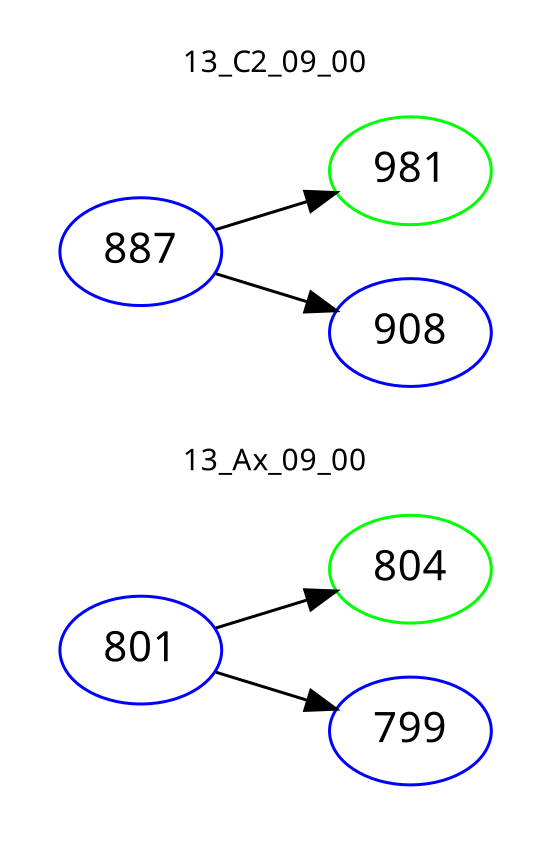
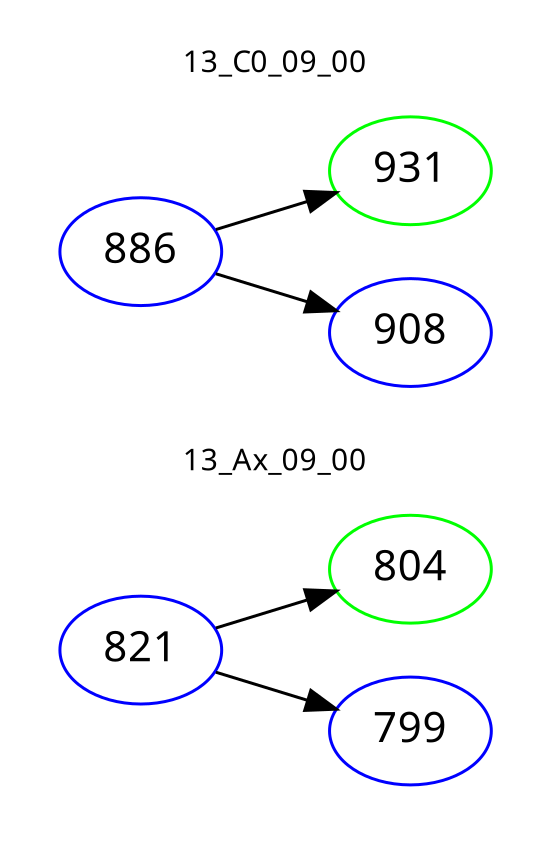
  digraph {
    fontname="Noto Sans"
    rankdir=LR
    node [color=blue fontname="Noto Sans"]
    edge [color=black fontname="Noto Sans"]
-   n1 [label=801]
+   n1 [label=821]
    n2 [label=799]
    n3 [color=green label=804]
-   n4 [label=887]
+   n4 [label=886]
    n5 [label=908]
-   n6 [color=green label=981]
+   n6 [color=green label=931]
    subgraph cluster_1 {
      color=white
      fontsize=10
      label="13_Ax_09_00"
      n1
      n2
      n3
    }
    subgraph cluster_2 {
      color=white
      fontsize=10
-     label="13_C2_09_00"
+     label="13_C0_09_00"
      n4
      n5
      n6
    }
    n1 -> n2
    n1 -> n3
    n4 -> n5
    n4 -> n6
  }
